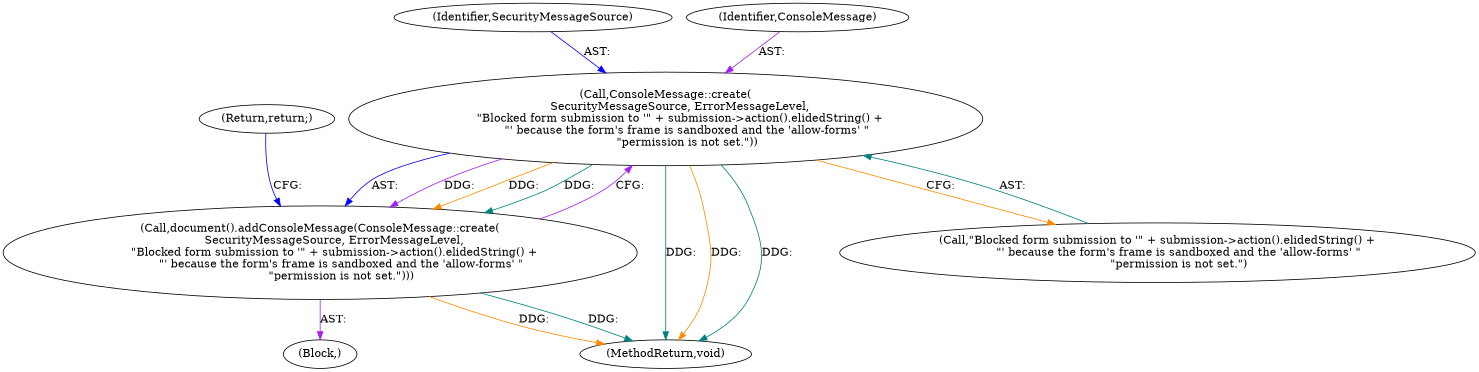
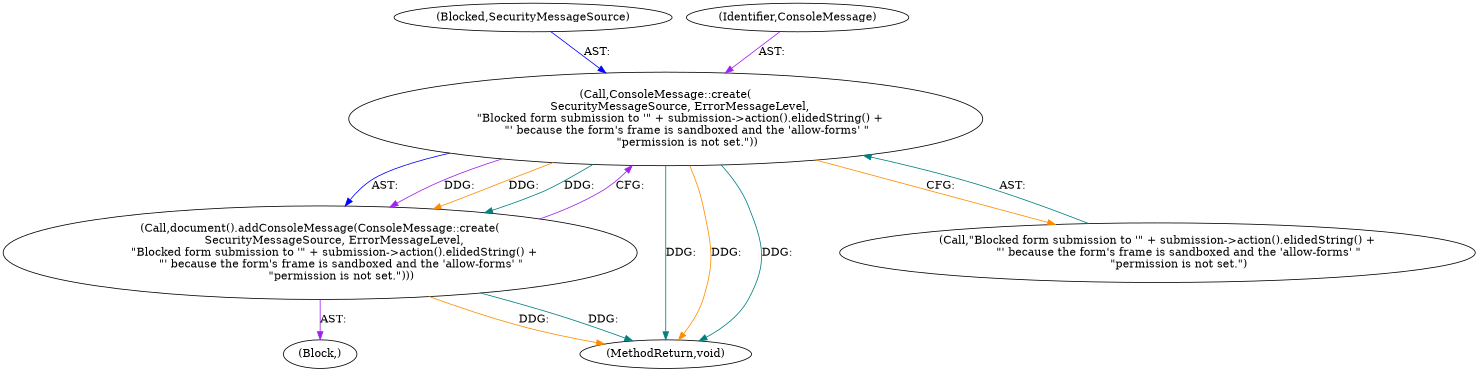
  digraph {
    edge [color=teal]
    n1 [label="(Call,ConsoleMessage::create(\n        SecurityMessageSource, ErrorMessageLevel,\n        \"Blocked form submission to '\" + submission->action().elidedString() +\n            \"' because the form's frame is sandboxed and the 'allow-forms' \"\n            \"permission is not set.\"))"]
    n2 [label="(Call,document().addConsoleMessage(ConsoleMessage::create(\n        SecurityMessageSource, ErrorMessageLevel,\n        \"Blocked form submission to '\" + submission->action().elidedString() +\n            \"' because the form's frame is sandboxed and the 'allow-forms' \"\n            \"permission is not set.\")))"]
    n3 [label="(MethodReturn,void)"]
    n4 [label="(Call,\"Blocked form submission to '\" + submission->action().elidedString() +\n            \"' because the form's frame is sandboxed and the 'allow-forms' \"\n            \"permission is not set.\")"]
    n5 [label="(Block,)"]
-   n6 [label="(Identifier,SecurityMessageSource)"]
+   n6 [label="(Blocked,SecurityMessageSource)"]
    n7 [label="(Identifier,ConsoleMessage)"]
-   n8 [label="(Return,return;)"]
    n1 -> n2 [color=blue label="AST: "]
    n1 -> n2 [color=purple label="DDG: "]
    n1 -> n2 [color=darkorange label="DDG: "]
    n1 -> n2 [label="DDG: "]
    n1 -> n3 [label="DDG: "]
    n1 -> n3 [color=darkorange label="DDG: "]
    n1 -> n3 [label="DDG: "]
    n1 -> n4 [color=darkorange label="CFG: "]
    n2 -> n1 [color=purple label="CFG: "]
    n2 -> n3 [color=darkorange label="DDG: "]
    n2 -> n3 [label="DDG: "]
    n2 -> n5 [color=purple label="AST: "]
    n4 -> n1 [label="AST: "]
    n6 -> n1 [color=blue label="AST: "]
    n7 -> n1 [color=purple label="AST: "]
-   n8 -> n2 [color=blue label="CFG: "]
  }
